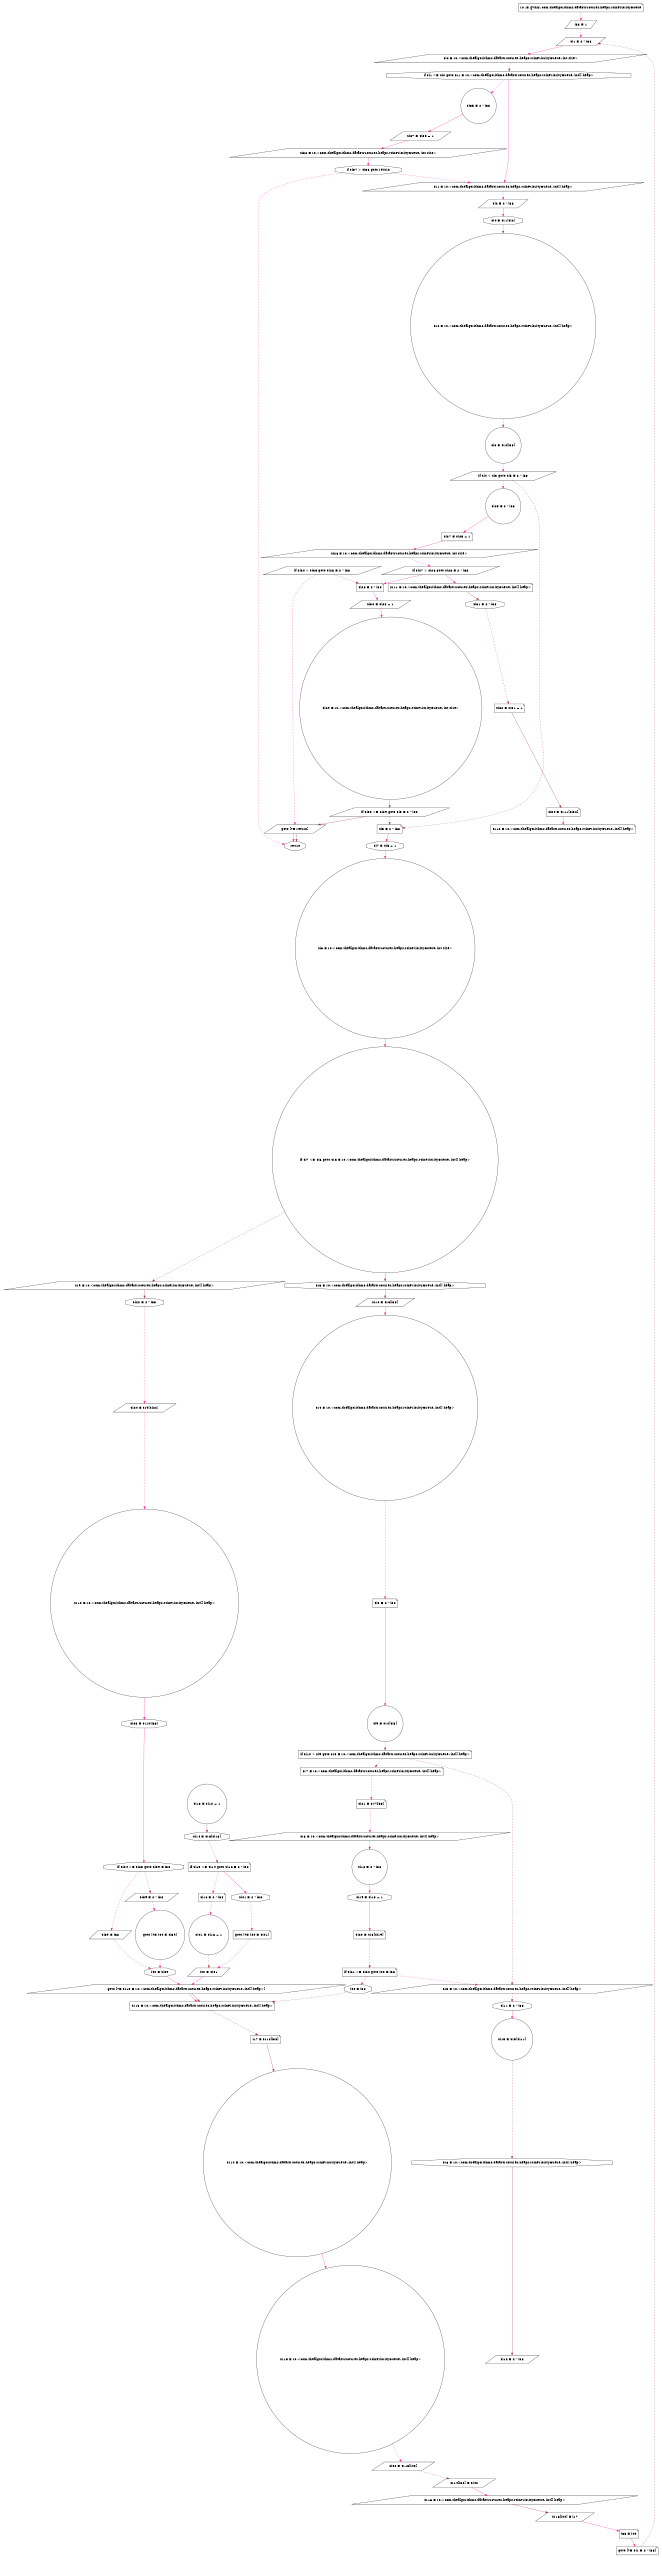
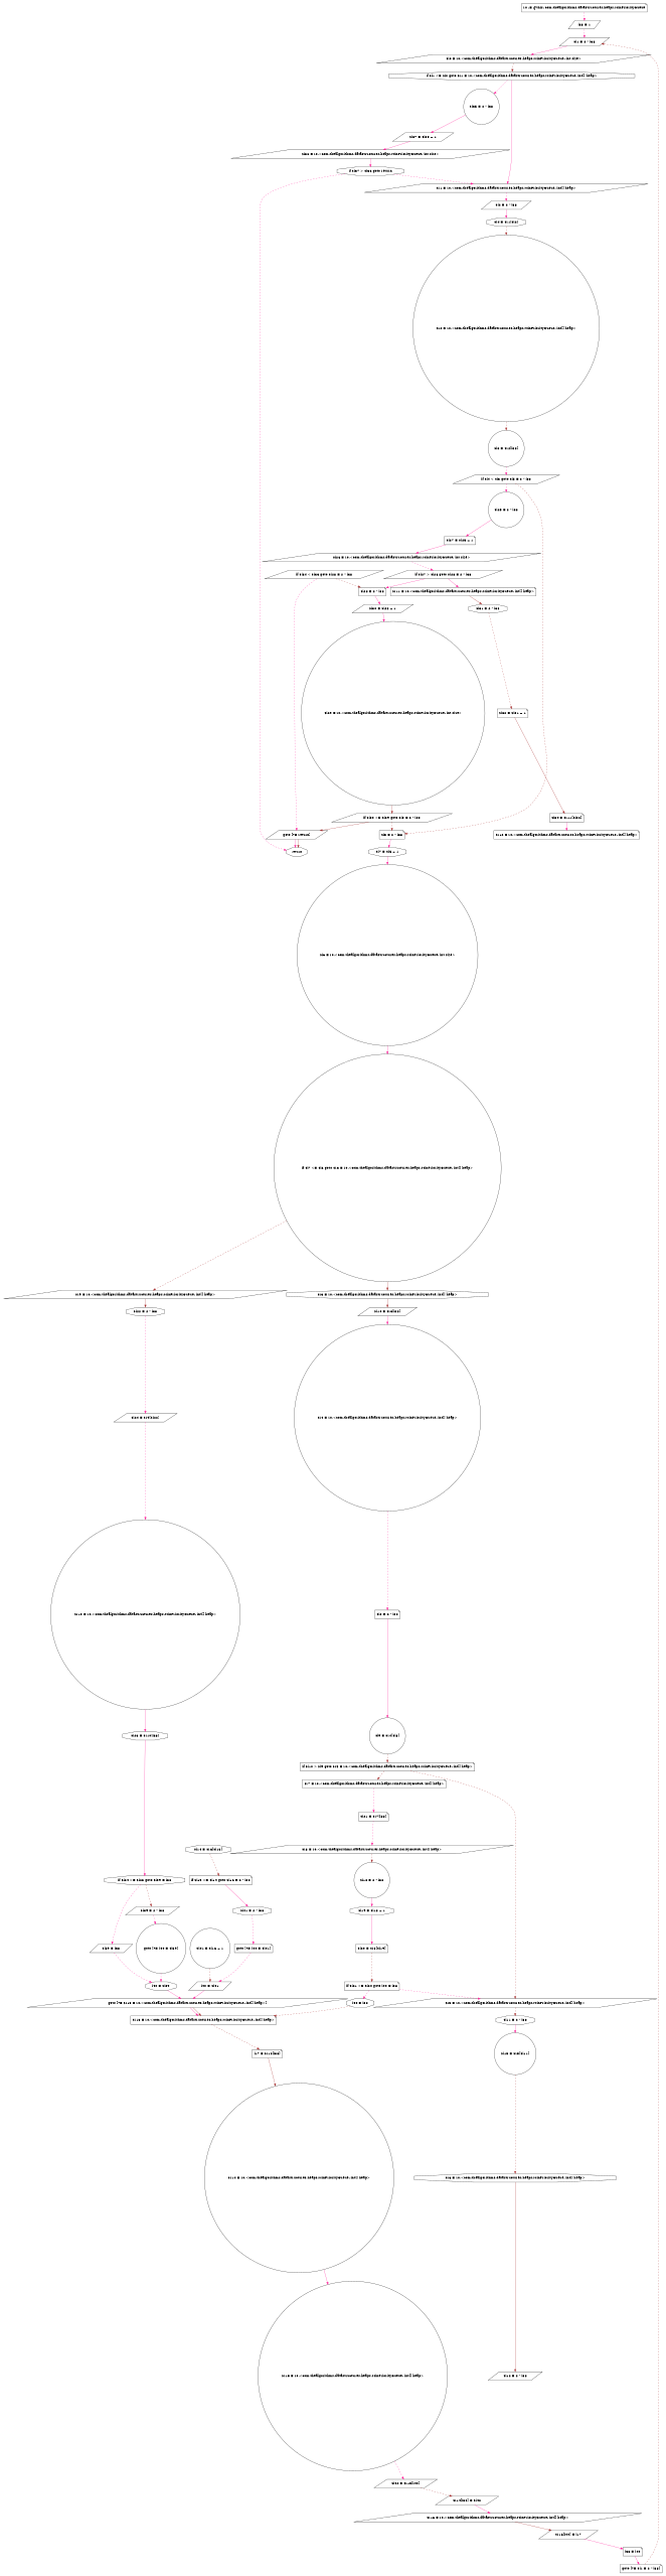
  digraph {
    node [shape=parallelogram]
    edge [color=deeppink style=dashed]
    "r0 := @this: com.thealgorithms.datastructures.heaps.MinPriorityQueue" [shape=note]
    "i38 = 1"
    "$i1 = 2 * i38"
    "$i0 = r0.<com.thealgorithms.datastructures.heaps.MinPriorityQueue: int size>"
    "if $i1 <= $i0 goto $r1 = r0.<com.thealgorithms.datastructures.heaps.MinPriorityQueue: int[] heap>" [shape=octagon]
    "$i35 = 2 * i38" [shape=circle]
    "$r1 = r0.<com.thealgorithms.datastructures.heaps.MinPriorityQueue: int[] heap>"
    "$i37 = $i35 + 1"
    "$i2 = 2 * i38"
    "$i36 = r0.<com.thealgorithms.datastructures.heaps.MinPriorityQueue: int size>"
    "if $i37 > $i36 goto return" [shape=octagon]
    return [shape=octagon]
    "$i4 = $r1[$i2]" [shape=octagon]
    "$r2 = r0.<com.thealgorithms.datastructures.heaps.MinPriorityQueue: int[] heap>" [shape=circle]
    "$i3 = $r2[i38]" [shape=circle]
    "if $i4 < $i3 goto $i5 = 2 * i38"
    "$i25 = 2 * i38" [shape=circle]
    "$i5 = 2 * i38" [shape=note]
    "$i27 = $i25 + 1" [shape=note]
    "$i7 = $i5 + 1" [shape=octagon]
    "$i26 = r0.<com.thealgorithms.datastructures.heaps.MinPriorityQueue: int size>"
    "if $i27 > $i26 goto $i28 = 2 * i38"
    "$r11 = r0.<com.thealgorithms.datastructures.heaps.MinPriorityQueue: int[] heap>" [shape=note]
    "$i28 = 2 * i38" [shape=note]
    "$i31 = 2 * i38" [shape=octagon]
    "$i30 = $i28 + 1"
    "$i32 = $i31 + 1" [shape=note]
    "$i34 = $r11[$i32]" [shape=note]
    "$r12 = r0.<com.thealgorithms.datastructures.heaps.MinPriorityQueue: int[] heap>" [shape=note]
    "if $i34 < $i33 goto $i28 = 2 * i38"
    "goto [?= return]"
    "$i29 = r0.<com.thealgorithms.datastructures.heaps.MinPriorityQueue: int size>" [shape=circle]
    "if $i30 <= $i29 goto $i5 = 2 * i38"
    "$i6 = r0.<com.thealgorithms.datastructures.heaps.MinPriorityQueue: int size>" [shape=circle]
    "if $i7 <= $i6 goto $r3 = r0.<com.thealgorithms.datastructures.heaps.MinPriorityQueue: int[] heap>" [shape=circle]
    "$r9 = r0.<com.thealgorithms.datastructures.heaps.MinPriorityQueue: int[] heap>"
    "$r3 = r0.<com.thealgorithms.datastructures.heaps.MinPriorityQueue: int[] heap>" [shape=octagon]
    "$i22 = 2 * i38" [shape=octagon]
    "$i10 = $r3[i38]"
    "$i24 = $r9[$i22]"
    "$r10 = r0.<com.thealgorithms.datastructures.heaps.MinPriorityQueue: int[] heap>" [shape=circle]
    "$i23 = $r10[i38]" [shape=octagon]
    "if $i24 >= $i23 goto $i39 = i38" [shape=octagon]
    "$i39 = 2 * i38"
    "$i39 = i38"
    "goto [?= i40 = $i39]" [shape=circle]
    "i40 = $i39" [shape=octagon]
    "goto [?= $r13 = r0.<com.thealgorithms.datastructures.heaps.MinPriorityQueue: int[] heap>]"
    "$r13 = r0.<com.thealgorithms.datastructures.heaps.MinPriorityQueue: int[] heap>" [shape=note]
    "i17 = $r13[i38]" [shape=note]
    "$r4 = r0.<com.thealgorithms.datastructures.heaps.MinPriorityQueue: int[] heap>" [shape=circle]
    "$i8 = 2 * i38" [shape=note]
    "$i9 = $r4[$i8]" [shape=circle]
    "if $i10 > $i9 goto $r5 = r0.<com.thealgorithms.datastructures.heaps.MinPriorityQueue: int[] heap>" [shape=note]
    "$r7 = r0.<com.thealgorithms.datastructures.heaps.MinPriorityQueue: int[] heap>" [shape=note]
    "$r5 = r0.<com.thealgorithms.datastructures.heaps.MinPriorityQueue: int[] heap>"
    "$i21 = $r7[i38]" [shape=note]
    "$i11 = 2 * i38" [shape=octagon]
    "$r8 = r0.<com.thealgorithms.datastructures.heaps.MinPriorityQueue: int[] heap>"
    "$i18 = 2 * i38" [shape=circle]
    "$i19 = $i18 + 1" [shape=octagon]
    "$i20 = $r8[$i19]" [shape=note]
    "if $i21 <= $i20 goto i40 = i38" [shape=note]
    "i40 = i38" [shape=octagon]
    "$i15 = $r5[$i11]" [shape=circle]
    "$r6 = r0.<com.thealgorithms.datastructures.heaps.MinPriorityQueue: int[] heap>" [shape=octagon]
    "$i12 = 2 * i38"
-   "$i13 = $i12 + 1" [shape=circle]
    "$i14 = $r6[$i13]" [shape=octagon]
    "if $i15 >= $i14 goto $i16 = 2 * i38" [shape=note]
    "$i41 = 2 * i38" [shape=octagon]
-   "$i16 = 2 * i38" [shape=note]
    "goto [?= i40 = $i41]" [shape=note]
    "$i41 = $i16 + 1" [shape=circle]
    "i40 = $i41"
    "$r14 = r0.<com.thealgorithms.datastructures.heaps.MinPriorityQueue: int[] heap>" [shape=circle]
    "$r15 = r0.<com.thealgorithms.datastructures.heaps.MinPriorityQueue: int[] heap>" [shape=circle]
    "$i42 = $r15[i40]"
    "$r14[i38] = $i42"
    "$r16 = r0.<com.thealgorithms.datastructures.heaps.MinPriorityQueue: int[] heap>"
    "$r16[i40] = i17"
    "i38 = i40" [shape=note]
    "goto [?= $i1 = 2 * i38]" [shape=note]
    "r0 := @this: com.thealgorithms.datastructures.heaps.MinPriorityQueue" -> "i38 = 1"
    "i38 = 1" -> "$i1 = 2 * i38"
    "$i1 = 2 * i38" -> "$i0 = r0.<com.thealgorithms.datastructures.heaps.MinPriorityQueue: int size>" [style=solid]
    "$i0 = r0.<com.thealgorithms.datastructures.heaps.MinPriorityQueue: int size>" -> "if $i1 <= $i0 goto $r1 = r0.<com.thealgorithms.datastructures.heaps.MinPriorityQueue: int[] heap>" [color=brown]
    "if $i1 <= $i0 goto $r1 = r0.<com.thealgorithms.datastructures.heaps.MinPriorityQueue: int[] heap>" -> "$i35 = 2 * i38"
    "if $i1 <= $i0 goto $r1 = r0.<com.thealgorithms.datastructures.heaps.MinPriorityQueue: int[] heap>" -> "$r1 = r0.<com.thealgorithms.datastructures.heaps.MinPriorityQueue: int[] heap>" [style=solid]
    "$i35 = 2 * i38" -> "$i37 = $i35 + 1" [style=solid]
    "$r1 = r0.<com.thealgorithms.datastructures.heaps.MinPriorityQueue: int[] heap>" -> "$i2 = 2 * i38"
    "$i37 = $i35 + 1" -> "$i36 = r0.<com.thealgorithms.datastructures.heaps.MinPriorityQueue: int size>" [style=solid]
    "$i2 = 2 * i38" -> "$i4 = $r1[$i2]" [style=solid]
    "$i36 = r0.<com.thealgorithms.datastructures.heaps.MinPriorityQueue: int size>" -> "if $i37 > $i36 goto return" [style=solid]
    "if $i37 > $i36 goto return" -> "$r1 = r0.<com.thealgorithms.datastructures.heaps.MinPriorityQueue: int[] heap>"
    "if $i37 > $i36 goto return" -> return
    "$i4 = $r1[$i2]" -> "$r2 = r0.<com.thealgorithms.datastructures.heaps.MinPriorityQueue: int[] heap>" [color=brown]
    "$r2 = r0.<com.thealgorithms.datastructures.heaps.MinPriorityQueue: int[] heap>" -> "$i3 = $r2[i38]" [color=brown]
    "$i3 = $r2[i38]" -> "if $i4 < $i3 goto $i5 = 2 * i38"
    "if $i4 < $i3 goto $i5 = 2 * i38" -> "$i25 = 2 * i38"
    "if $i4 < $i3 goto $i5 = 2 * i38" -> "$i5 = 2 * i38" [color=brown]
    "$i25 = 2 * i38" -> "$i27 = $i25 + 1" [style=solid]
    "$i5 = 2 * i38" -> "$i7 = $i5 + 1" [style=solid]
    "$i27 = $i25 + 1" -> "$i26 = r0.<com.thealgorithms.datastructures.heaps.MinPriorityQueue: int size>" [style=solid]
    "$i7 = $i5 + 1" -> "$i6 = r0.<com.thealgorithms.datastructures.heaps.MinPriorityQueue: int size>" [style=solid]
    "$i26 = r0.<com.thealgorithms.datastructures.heaps.MinPriorityQueue: int size>" -> "if $i27 > $i26 goto $i28 = 2 * i38"
    "if $i27 > $i26 goto $i28 = 2 * i38" -> "$r11 = r0.<com.thealgorithms.datastructures.heaps.MinPriorityQueue: int[] heap>" [style=solid]
    "if $i27 > $i26 goto $i28 = 2 * i38" -> "$i28 = 2 * i38" [style=solid]
    "$r11 = r0.<com.thealgorithms.datastructures.heaps.MinPriorityQueue: int[] heap>" -> "$i31 = 2 * i38" [color=brown style=solid]
    "$i28 = 2 * i38" -> "$i30 = $i28 + 1" [style=solid]
    "$i31 = 2 * i38" -> "$i32 = $i31 + 1" [color=brown]
    "$i30 = $i28 + 1" -> "$i29 = r0.<com.thealgorithms.datastructures.heaps.MinPriorityQueue: int size>" [style=solid]
    "$i32 = $i31 + 1" -> "$i34 = $r11[$i32]" [color=brown style=solid]
    "$i34 = $r11[$i32]" -> "$r12 = r0.<com.thealgorithms.datastructures.heaps.MinPriorityQueue: int[] heap>" [style=solid]
    "if $i34 < $i33 goto $i28 = 2 * i38" -> "$i28 = 2 * i38" [color=brown]
    "if $i34 < $i33 goto $i28 = 2 * i38" -> "goto [?= return]"
    "goto [?= return]" -> return [style=solid]
    "goto [?= return]" -> return [color=brown style=solid]
    "$i29 = r0.<com.thealgorithms.datastructures.heaps.MinPriorityQueue: int size>" -> "if $i30 <= $i29 goto $i5 = 2 * i38" [color=brown style=solid]
    "if $i30 <= $i29 goto $i5 = 2 * i38" -> "$i5 = 2 * i38" [color=brown]
    "if $i30 <= $i29 goto $i5 = 2 * i38" -> "goto [?= return]" [color=brown style=solid]
    "$i6 = r0.<com.thealgorithms.datastructures.heaps.MinPriorityQueue: int size>" -> "if $i7 <= $i6 goto $r3 = r0.<com.thealgorithms.datastructures.heaps.MinPriorityQueue: int[] heap>" [style=solid]
    "if $i7 <= $i6 goto $r3 = r0.<com.thealgorithms.datastructures.heaps.MinPriorityQueue: int[] heap>" -> "$r9 = r0.<com.thealgorithms.datastructures.heaps.MinPriorityQueue: int[] heap>" [color=brown]
    "if $i7 <= $i6 goto $r3 = r0.<com.thealgorithms.datastructures.heaps.MinPriorityQueue: int[] heap>" -> "$r3 = r0.<com.thealgorithms.datastructures.heaps.MinPriorityQueue: int[] heap>" [color=brown style=solid]
    "$r9 = r0.<com.thealgorithms.datastructures.heaps.MinPriorityQueue: int[] heap>" -> "$i22 = 2 * i38" [color=brown style=solid]
    "$r3 = r0.<com.thealgorithms.datastructures.heaps.MinPriorityQueue: int[] heap>" -> "$i10 = $r3[i38]" [color=brown style=solid]
    "$i22 = 2 * i38" -> "$i24 = $r9[$i22]"
    "$i10 = $r3[i38]" -> "$r4 = r0.<com.thealgorithms.datastructures.heaps.MinPriorityQueue: int[] heap>" [style=solid]
    "$i24 = $r9[$i22]" -> "$r10 = r0.<com.thealgorithms.datastructures.heaps.MinPriorityQueue: int[] heap>"
    "$r10 = r0.<com.thealgorithms.datastructures.heaps.MinPriorityQueue: int[] heap>" -> "$i23 = $r10[i38]" [style=solid]
    "$i23 = $r10[i38]" -> "if $i24 >= $i23 goto $i39 = i38" [style=solid]
    "if $i24 >= $i23 goto $i39 = i38" -> "$i39 = 2 * i38" [color=brown]
    "if $i24 >= $i23 goto $i39 = i38" -> "$i39 = i38"
    "$i39 = 2 * i38" -> "goto [?= i40 = $i39]"
    "$i39 = i38" -> "i40 = $i39"
    "goto [?= i40 = $i39]" -> "i40 = $i39"
    "i40 = $i39" -> "goto [?= $r13 = r0.<com.thealgorithms.datastructures.heaps.MinPriorityQueue: int[] heap>]" [style=solid]
    "goto [?= $r13 = r0.<com.thealgorithms.datastructures.heaps.MinPriorityQueue: int[] heap>]" -> "$r13 = r0.<com.thealgorithms.datastructures.heaps.MinPriorityQueue: int[] heap>" [style=solid]
    "goto [?= $r13 = r0.<com.thealgorithms.datastructures.heaps.MinPriorityQueue: int[] heap>]" -> "$r13 = r0.<com.thealgorithms.datastructures.heaps.MinPriorityQueue: int[] heap>" [color=brown style=solid]
    "$r13 = r0.<com.thealgorithms.datastructures.heaps.MinPriorityQueue: int[] heap>" -> "i17 = $r13[i38]" [color=brown]
    "i17 = $r13[i38]" -> "$r14 = r0.<com.thealgorithms.datastructures.heaps.MinPriorityQueue: int[] heap>" [color=brown style=solid]
    "$r4 = r0.<com.thealgorithms.datastructures.heaps.MinPriorityQueue: int[] heap>" -> "$i8 = 2 * i38"
    "$i8 = 2 * i38" -> "$i9 = $r4[$i8]" [style=solid]
    "$i9 = $r4[$i8]" -> "if $i10 > $i9 goto $r5 = r0.<com.thealgorithms.datastructures.heaps.MinPriorityQueue: int[] heap>" [color=brown]
    "if $i10 > $i9 goto $r5 = r0.<com.thealgorithms.datastructures.heaps.MinPriorityQueue: int[] heap>" -> "$r7 = r0.<com.thealgorithms.datastructures.heaps.MinPriorityQueue: int[] heap>" [color=brown]
    "if $i10 > $i9 goto $r5 = r0.<com.thealgorithms.datastructures.heaps.MinPriorityQueue: int[] heap>" -> "$r5 = r0.<com.thealgorithms.datastructures.heaps.MinPriorityQueue: int[] heap>" [color=brown]
    "$r7 = r0.<com.thealgorithms.datastructures.heaps.MinPriorityQueue: int[] heap>" -> "$i21 = $r7[i38]"
    "$r5 = r0.<com.thealgorithms.datastructures.heaps.MinPriorityQueue: int[] heap>" -> "$i11 = 2 * i38" [color=brown]
    "$i21 = $r7[i38]" -> "$r8 = r0.<com.thealgorithms.datastructures.heaps.MinPriorityQueue: int[] heap>"
    "$i11 = 2 * i38" -> "$i15 = $r5[$i11]" [style=solid]
    "$r8 = r0.<com.thealgorithms.datastructures.heaps.MinPriorityQueue: int[] heap>" -> "$i18 = 2 * i38" [color=brown]
    "$i18 = 2 * i38" -> "$i19 = $i18 + 1" [style=solid]
    "$i19 = $i18 + 1" -> "$i20 = $r8[$i19]" [style=solid]
    "$i20 = $r8[$i19]" -> "if $i21 <= $i20 goto i40 = i38" [color=brown]
    "if $i21 <= $i20 goto i40 = i38" -> "$r5 = r0.<com.thealgorithms.datastructures.heaps.MinPriorityQueue: int[] heap>"
    "if $i21 <= $i20 goto i40 = i38" -> "i40 = i38"
    "i40 = i38" -> "$r13 = r0.<com.thealgorithms.datastructures.heaps.MinPriorityQueue: int[] heap>" [color=brown]
    "$i15 = $r5[$i11]" -> "$r6 = r0.<com.thealgorithms.datastructures.heaps.MinPriorityQueue: int[] heap>" [color=brown]
    "$r6 = r0.<com.thealgorithms.datastructures.heaps.MinPriorityQueue: int[] heap>" -> "$i12 = 2 * i38" [color=brown style=solid]
-   "$i13 = $i12 + 1" -> "$i14 = $r6[$i13]" [color=brown style=solid]
    "$i14 = $r6[$i13]" -> "if $i15 >= $i14 goto $i16 = 2 * i38" [color=brown]
    "if $i15 >= $i14 goto $i16 = 2 * i38" -> "$i41 = 2 * i38" [style=solid]
-   "if $i15 >= $i14 goto $i16 = 2 * i38" -> "$i16 = 2 * i38"
    "$i41 = 2 * i38" -> "goto [?= i40 = $i41]"
-   "$i16 = 2 * i38" -> "$i41 = $i16 + 1"
    "goto [?= i40 = $i41]" -> "i40 = $i41"
    "$i41 = $i16 + 1" -> "i40 = $i41" [color=brown]
    "i40 = $i41" -> "goto [?= $r13 = r0.<com.thealgorithms.datastructures.heaps.MinPriorityQueue: int[] heap>]" [style=solid]
    "$r14 = r0.<com.thealgorithms.datastructures.heaps.MinPriorityQueue: int[] heap>" -> "$r15 = r0.<com.thealgorithms.datastructures.heaps.MinPriorityQueue: int[] heap>" [style=solid]
    "$r15 = r0.<com.thealgorithms.datastructures.heaps.MinPriorityQueue: int[] heap>" -> "$i42 = $r15[i40]"
    "$i42 = $r15[i40]" -> "$r14[i38] = $i42" [color=brown]
    "$r14[i38] = $i42" -> "$r16 = r0.<com.thealgorithms.datastructures.heaps.MinPriorityQueue: int[] heap>" [style=solid]
    "$r16 = r0.<com.thealgorithms.datastructures.heaps.MinPriorityQueue: int[] heap>" -> "$r16[i40] = i17" [color=brown style=solid]
    "$r16[i40] = i17" -> "i38 = i40" [style=solid]
    "i38 = i40" -> "goto [?= $i1 = 2 * i38]" [style=solid]
    "goto [?= $i1 = 2 * i38]" -> "$i1 = 2 * i38" [color=brown]
  }
